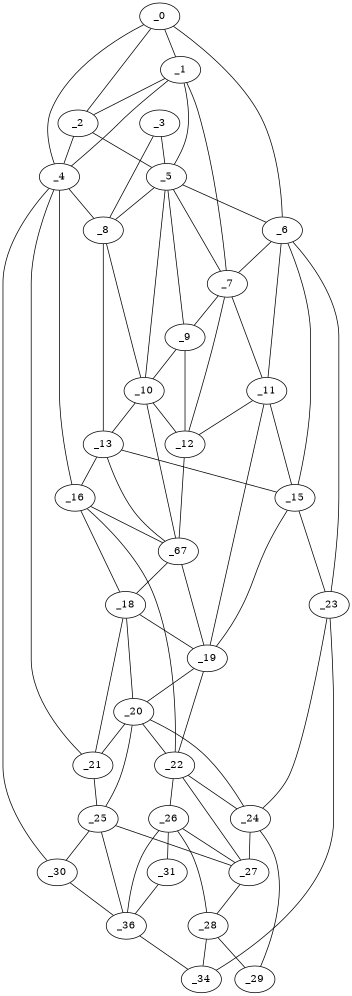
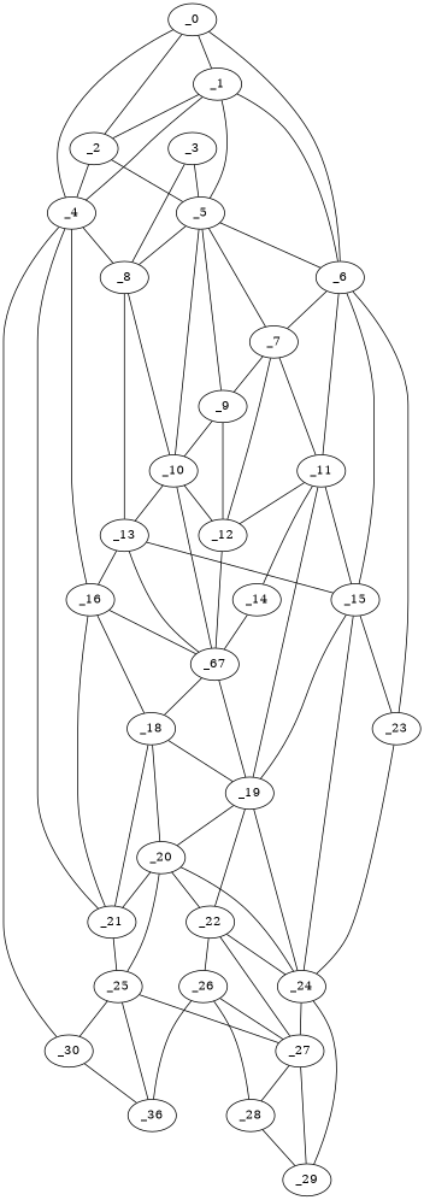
  graph {
    node [x=57 y=45]
    edge [valence=2]
    _0 [x=4 y=53]
    _1 [x=17 y=50]
    _2 [x=27]
    _4 [x=43 y=36]
    _6 [x=51 y=85]
    _5 [x=50 y=63]
    _8
    _16 [x=70]
    _21 [x=96 y=43]
    _30 [x=120 y=46]
    _7 [x=53 y=74]
    _11 [x=60 y=85]
    _15 [x=69 y=86]
    _23 [x=99 y=93]
    _9 [y=67]
    _10 [x=60 y=50]
    _3 [x=37]
    _13 [x=65 y=46]
    n19 [label=_67 x=70 y=58]
    _18 [x=82 y=54]
    _25 [x=102 y=48]
    n22 [label=_36 x=121 y=54]
    _12 [x=62 y=67]
+   _14 [x=68 y=69]
    _19 [x=84 y=62]
    _24 [x=100 y=76]
-   _34 [x=126 y=71]
    _20 [x=90 y=57]
    _27 [x=107 y=71]
    _22 [x=98 y=68]
    _29 [x=114 y=78]
    _26 [x=105 y=66]
    _28 [x=112 y=69]
-   _31 [x=120 y=64]
    _0 -- _1
    _0 -- _2 [valence=1]
    _0 -- _4 [valence=1]
    _0 -- _6 [valence=1]
    _1 -- _2
    _1 -- _4 [valence=1]
-   _1 -- _7
+   _1 -- _6
    _1 -- _5
    _2 -- _4
    _2 -- _5 [valence=1]
    _4 -- _8
    _4 -- _16 [valence=1]
    _4 -- _21
    _4 -- _30 [valence=1]
    _6 -- _7
    _6 -- _11 [valence=1]
    _6 -- _15
    _6 -- _23 [valence=1]
    _5 -- _6 [valence=1]
    _5 -- _8 [valence=1]
    _5 -- _7 [valence=1]
    _5 -- _9
    _5 -- _10
    _8 -- _10
    _8 -- _13
-   _16 -- _22
+   _16 -- _21
    _16 -- n19 [valence=1]
    _16 -- _18 [valence=1]
    _21 -- _25 [valence=1]
    _30 -- n22 [valence=1]
    _7 -- _11 [valence=1]
    _7 -- _9
    _7 -- _12 [valence=1]
    _11 -- _15
    _11 -- _12
+   _11 -- _14 [valence=1]
    _11 -- _19 [valence=1]
    _15 -- _23 [valence=1]
    _15 -- _19
+   _15 -- _24 [valence=1]
    _23 -- _24
-   _23 -- _34 [valence=1]
    _9 -- _10
    _9 -- _12
    _10 -- _13
    _10 -- n19 [valence=1]
    _10 -- _12 [valence=1]
    _3 -- _5
    _3 -- _8
    _13 -- _16
    _13 -- _15
    _13 -- n19
    n19 -- _18
    n19 -- _19
    _18 -- _21 [valence=1]
    _18 -- _19 [valence=1]
    _18 -- _20
    _25 -- _30
    _25 -- n22
    _25 -- _27
-   n22 -- _34 [valence=1]
    _12 -- n19
+   _14 -- n19 [valence=1]
+   _19 -- _24
    _19 -- _20 [valence=1]
    _19 -- _22
    _24 -- _27
    _24 -- _29
    _20 -- _21
    _20 -- _25
    _20 -- _24
    _20 -- _22 [valence=1]
+   _27 -- _29
    _27 -- _28
    _22 -- _24 [valence=1]
    _22 -- _27 [valence=1]
    _22 -- _26
    _26 -- n22
    _26 -- _27
    _26 -- _28 [valence=1]
-   _26 -- _31
-   _28 -- _34
    _28 -- _29
-   _31 -- n22
  }
